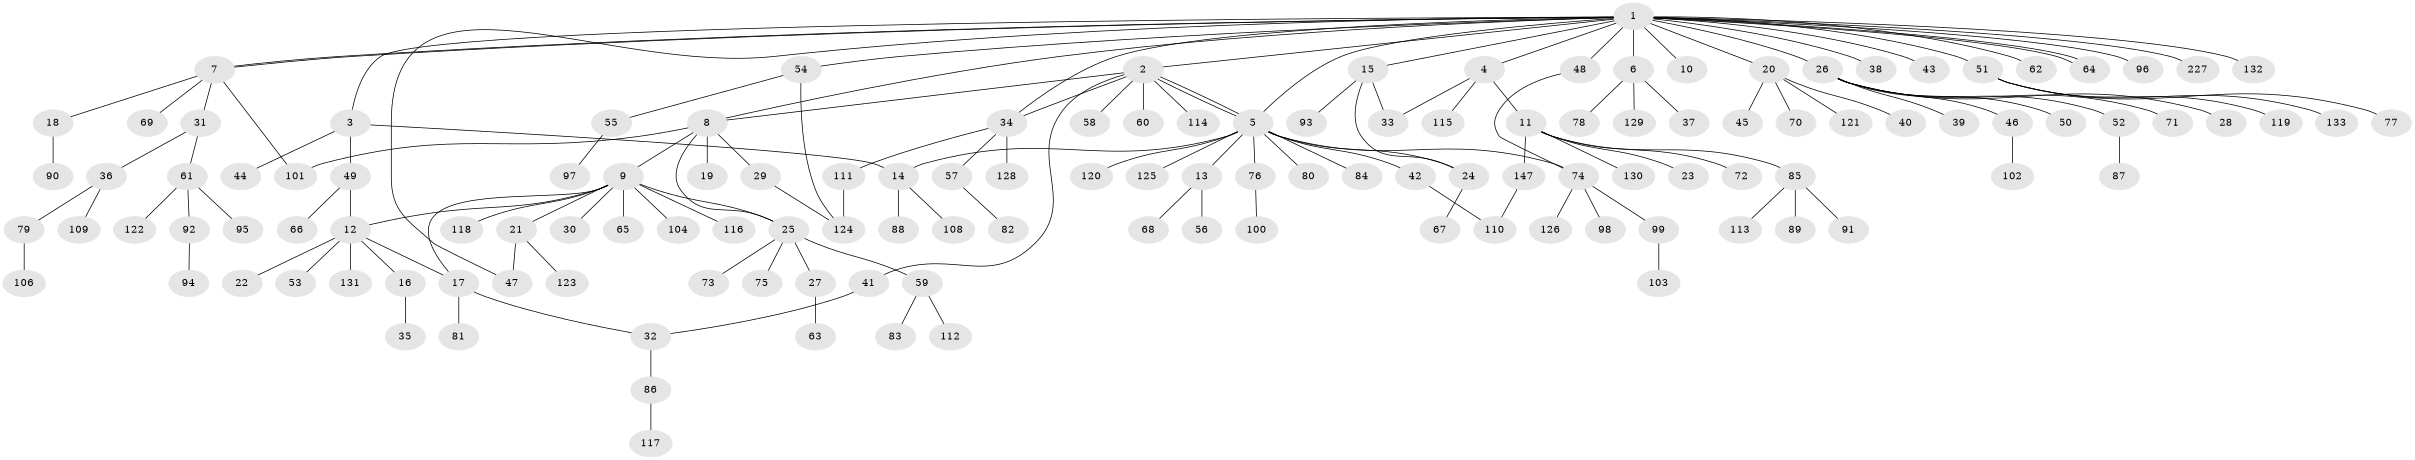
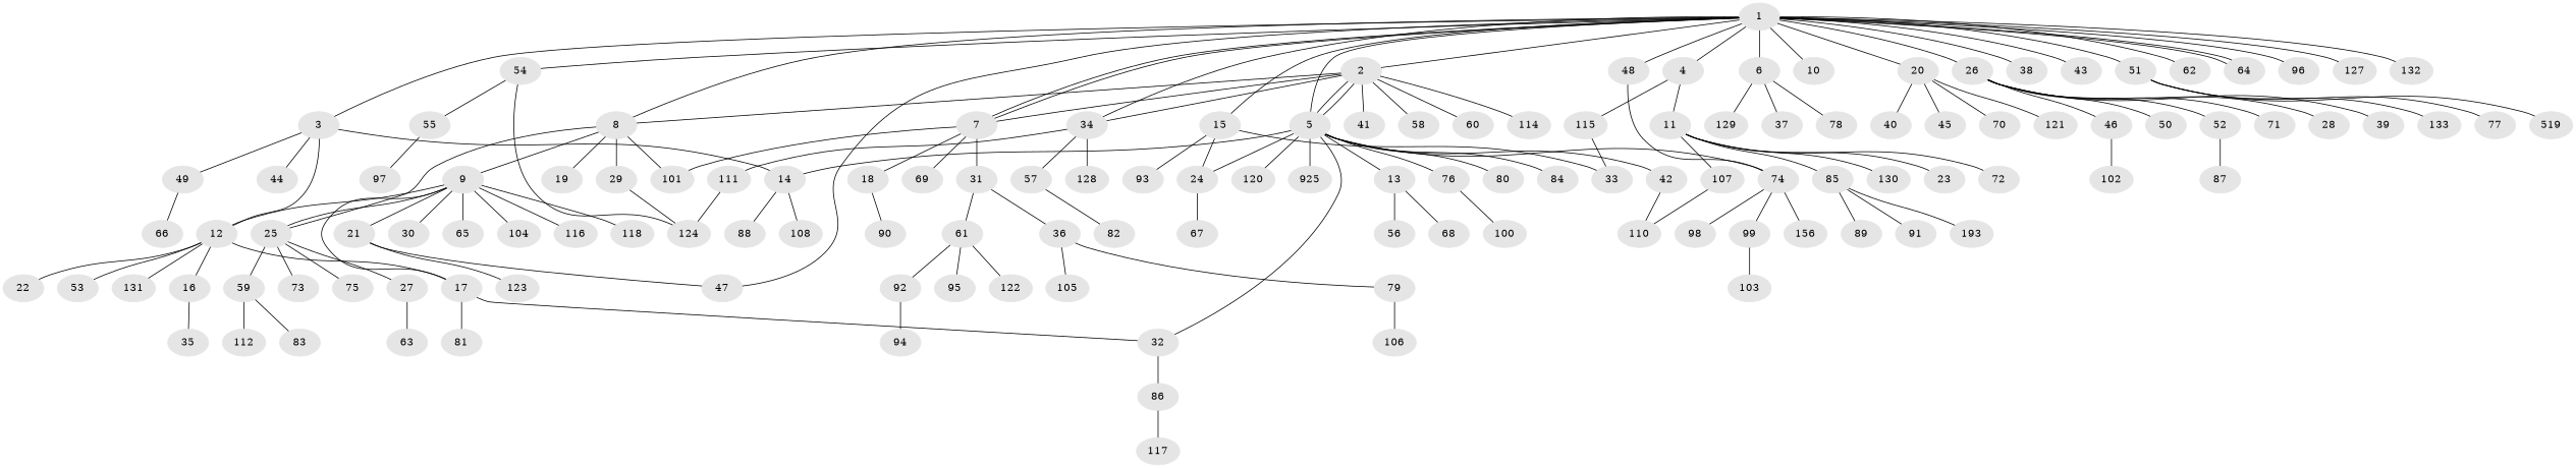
  graph {
    node [color=gray90 style=filled]
    1
    2
    3
    4
    5
    6
    7
    8
    10
    15
    20
    26
    34
    38
    43
    47
    48
    51
    54
    62
    64
    96
-   127 [label=227]
+   127
    132
    41
    58
    60
    114
    12
    14
    44
    49
    11
    33
    115
    13
    24
    32
    42
    74
    76
    80
    84
    120
-   125
+   125 [label=925]
    37
    78
    129
    18
    31
    69
    101
    9
    19
    25
    29
    93
    40
    45
    70
    121
    28
    39
    46
    50
    52
    71
    57
    111
    128
    77
-   119
+   119 [label=519]
    133
    124
    55
    17
    16
    22
    53
    131
    88
    108
    66
    23
    72
    85
-   107 [label=147]
+   107
    130
    56
    68
    67
    86
    110
    98
    99
-   126
+   126 [label=156]
    100
    90
    36
    61
    21
    30
    65
    104
    116
    118
    27
    59
    73
    75
    81
    123
    89
    91
-   113
+   113 [label=193]
    35
    63
    83
    112
    102
    87
    79
-   109
+   109 [label=105]
    92
    95
    122
    117
    82
    106
    97
    94
    103
    1 -- 2
    1 -- 3
    1 -- 4
    1 -- 5
    1 -- 6
    1 -- 7
    1 -- 7
    1 -- 8
    1 -- 10
    1 -- 15
    1 -- 20
    1 -- 26
    1 -- 34
    1 -- 38
    1 -- 43
    1 -- 47
    1 -- 48
    1 -- 51
    1 -- 54
    1 -- 62
    1 -- 64
    1 -- 64
    1 -- 96
    1 -- 127
    1 -- 132
    2 -- 5
    2 -- 5
+   2 -- 7
    2 -- 8
    2 -- 34
    2 -- 41
    2 -- 58
    2 -- 60
    2 -- 114
-   49 -- 12
+   3 -- 12
    3 -- 14
    3 -- 44
    3 -- 49
    4 -- 11
-   4 -- 33
+   115 -- 33
    4 -- 115
    5 -- 14
    5 -- 13
    5 -- 24
-   41 -- 32
+   5 -- 32
    5 -- 42
    5 -- 74
    5 -- 76
    5 -- 80
    5 -- 84
    5 -- 120
    5 -- 125
    6 -- 37
    6 -- 78
    6 -- 129
    7 -- 18
    7 -- 31
    7 -- 69
    7 -- 101
    8 -- 101
    8 -- 9
    8 -- 19
    8 -- 25
    8 -- 29
    15 -- 33
    15 -- 24
    15 -- 93
    20 -- 40
    20 -- 45
    20 -- 70
    20 -- 121
    26 -- 28
    26 -- 39
    26 -- 46
    26 -- 50
    26 -- 52
    26 -- 71
    34 -- 57
    34 -- 111
    34 -- 128
    48 -- 74
    51 -- 77
    51 -- 119
    51 -- 133
    54 -- 124
    54 -- 55
    12 -- 17
    12 -- 16
    12 -- 22
    12 -- 53
    12 -- 131
    14 -- 88
    14 -- 108
    49 -- 66
    11 -- 23
    11 -- 72
    11 -- 85
    11 -- 107
    11 -- 130
    13 -- 56
    13 -- 68
    24 -- 67
    32 -- 86
    42 -- 110
    74 -- 98
    74 -- 99
    74 -- 126
    76 -- 100
    18 -- 90
    31 -- 36
    31 -- 61
    9 -- 12
    9 -- 25
    9 -- 17
    9 -- 21
    9 -- 30
    9 -- 65
    9 -- 104
    9 -- 116
    9 -- 118
    25 -- 27
    25 -- 59
    25 -- 73
    25 -- 75
    29 -- 124
    46 -- 102
    52 -- 87
    57 -- 82
    111 -- 124
    55 -- 97
    17 -- 32
    17 -- 81
    16 -- 35
    85 -- 89
    85 -- 91
    85 -- 113
    107 -- 110
    86 -- 117
    99 -- 103
    36 -- 79
    36 -- 109
    61 -- 92
    61 -- 95
    61 -- 122
    21 -- 47
    21 -- 123
    27 -- 63
    59 -- 83
    59 -- 112
    79 -- 106
    92 -- 94
  }
